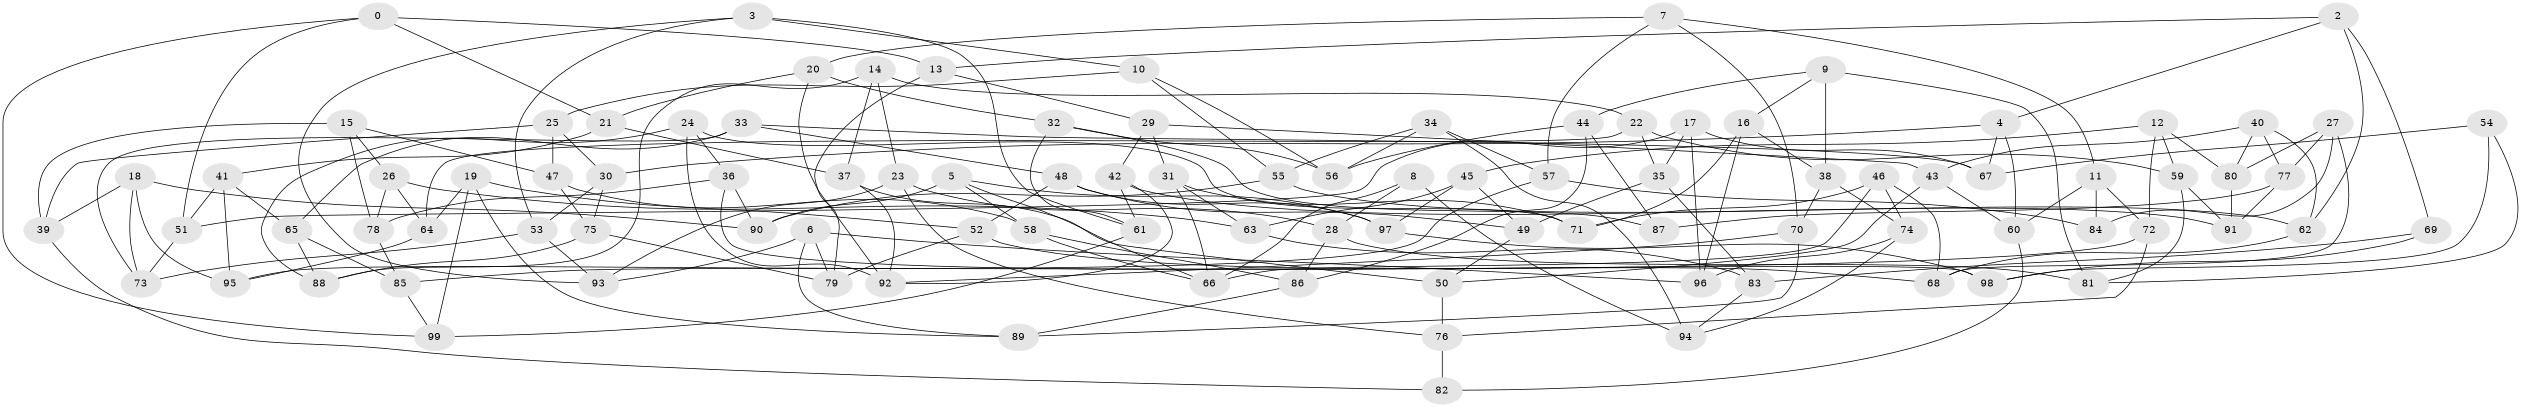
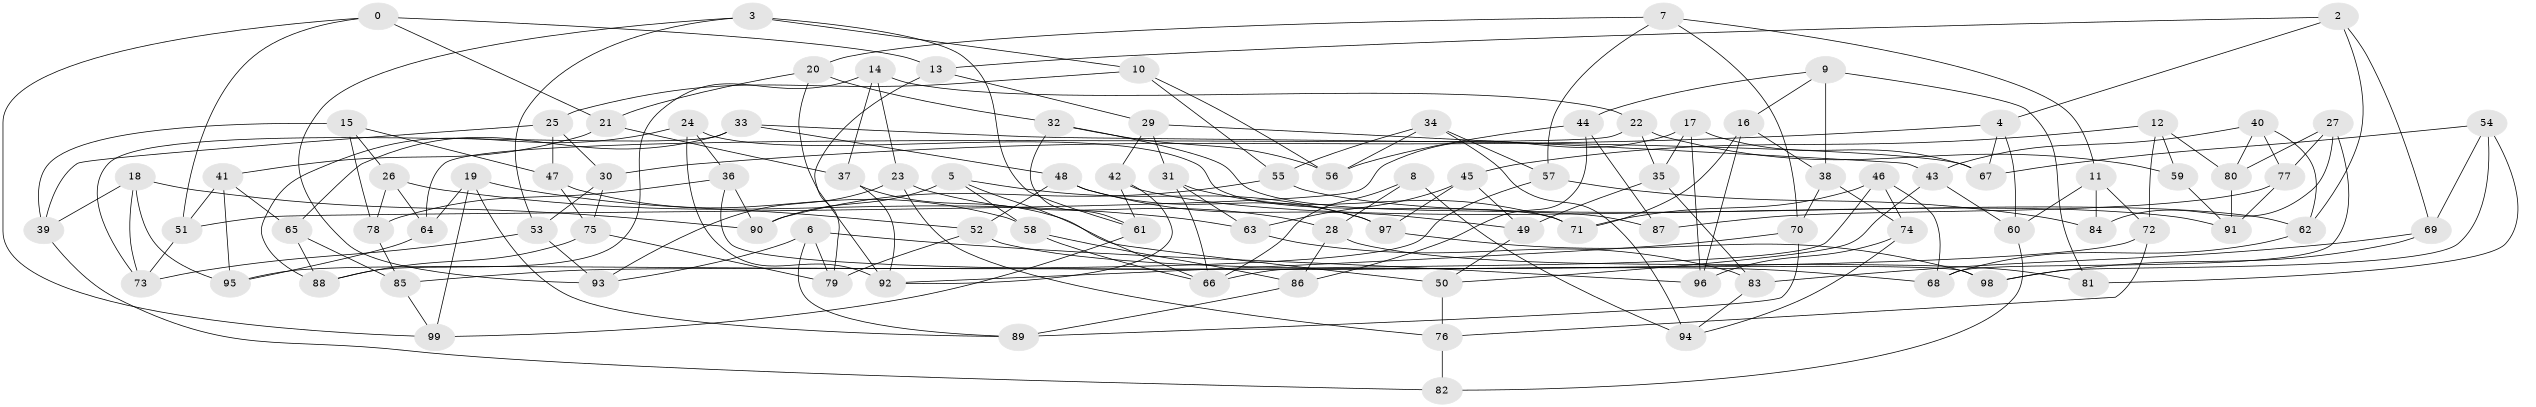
  graph {
    node [color=gray90 style=filled]
    n1 [label=0]
    13
    21
    51
    99
    79
    29
    37
    41
    73
    2
    4
    62
    69
    30
    60
    67
    68
    83
    98
    3
    10
    53
    61
    93
    25
    55
    56
    75
    82
    5
    58
    66
    90
    97
    86
    6
    89
    96
    7
    11
    20
    57
    70
    72
    84
    32
    92
    95
    8
    28
    94
    81
    9
    16
    38
    44
    71
    74
    87
    39
    47
    76
    85
    12
    45
    59
    80
    63
    49
    91
    31
    42
    43
    14
    22
    23
    88
    35
    64
    50
    15
    26
    78
    17
    18
    19
    52
    65
    24
    36
    27
    77
    33
    48
    34
    40
    46
    54
    n1 -- 13
    n1 -- 21
    n1 -- 51
    n1 -- 99
    13 -- 79
    13 -- 29
    21 -- 37
    21 -- 41
    51 -- 73
    29 -- 31
    29 -- 42
    29 -- 43
    37 -- 92
    37 -- 50
    41 -- 51
    41 -- 95
    41 -- 65
    2 -- 13
    2 -- 4
    2 -- 62
    2 -- 69
    4 -- 30
    4 -- 60
    4 -- 67
    62 -- 68
    69 -- 83
    69 -- 98
    30 -- 53
    30 -- 75
    60 -- 82
    83 -- 94
    3 -- 10
    3 -- 53
    3 -- 61
    3 -- 93
    10 -- 25
    10 -- 55
    10 -- 56
    53 -- 73
    53 -- 93
    61 -- 99
    25 -- 30
    25 -- 39
    25 -- 47
    55 -- 62
    55 -- 90
    75 -- 79
    75 -- 88
    5 -- 58
    5 -- 66
    5 -- 90
    5 -- 97
    58 -- 66
    58 -- 86
    97 -- 98
    86 -- 89
    6 -- 79
    6 -- 93
    6 -- 89
    6 -- 96
    7 -- 11
    7 -- 20
    7 -- 57
    7 -- 70
    11 -- 60
    11 -- 72
    11 -- 84
    20 -- 21
    20 -- 32
    20 -- 92
    57 -- 84
    57 -- 95
    70 -- 89
    70 -- 92
    72 -- 76
    72 -- 85
    32 -- 61
    32 -- 56
    32 -- 87
    8 -- 66
    8 -- 28
    8 -- 94
    28 -- 86
    28 -- 81
    9 -- 81
    9 -- 16
    9 -- 38
    9 -- 44
    16 -- 96
    16 -- 38
    16 -- 71
    38 -- 70
    38 -- 74
    44 -- 56
    44 -- 86
    44 -- 87
    74 -- 96
    74 -- 94
    39 -- 82
    47 -- 75
    47 -- 58
    76 -- 82
    85 -- 99
    12 -- 72
    12 -- 45
    12 -- 59
    12 -- 80
    45 -- 97
    45 -- 63
    45 -- 49
-   59 -- 81
    59 -- 91
    80 -- 91
    63 -- 83
    49 -- 50
    31 -- 66
    31 -- 71
    31 -- 63
    42 -- 61
    42 -- 92
    42 -- 91
    43 -- 60
    43 -- 50
    14 -- 37
    14 -- 22
    14 -- 23
    14 -- 88
    22 -- 59
    22 -- 35
    22 -- 64
    23 -- 93
    23 -- 28
    23 -- 76
    35 -- 83
    35 -- 49
    64 -- 95
    50 -- 76
    15 -- 39
    15 -- 47
    15 -- 26
    15 -- 78
    26 -- 63
    26 -- 64
    26 -- 78
    78 -- 85
    17 -- 51
    17 -- 67
    17 -- 96
    17 -- 35
    18 -- 73
    18 -- 90
    18 -- 95
    18 -- 39
    19 -- 99
    19 -- 89
    19 -- 64
    19 -- 52
    52 -- 79
    52 -- 68
    65 -- 85
    65 -- 88
    24 -- 92
    24 -- 71
    24 -- 88
    24 -- 36
    36 -- 98
    36 -- 90
    36 -- 78
    27 -- 68
    27 -- 84
    27 -- 80
    27 -- 77
    77 -- 87
    77 -- 91
    33 -- 73
    33 -- 67
    33 -- 65
    33 -- 48
    48 -- 97
    48 -- 49
    48 -- 52
    34 -- 55
    34 -- 56
    34 -- 57
    34 -- 94
    40 -- 62
    40 -- 80
    40 -- 43
    40 -- 77
    46 -- 68
    46 -- 66
    46 -- 71
    46 -- 74
+   54 -- 69
    54 -- 67
    54 -- 98
    54 -- 81
  }
